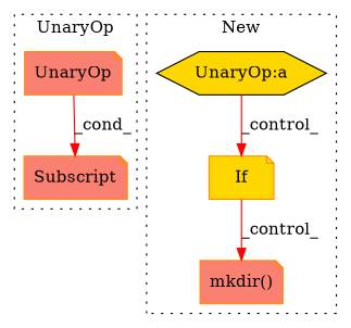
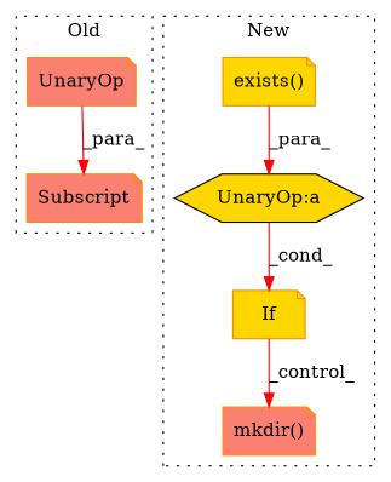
  digraph {
    fontname="DejaVu Serif"
    node [a=75 color=darkorange fillcolor=salmon fontname="DejaVu Serif" shape=note style=filled]
    edge [color=red fontname="DejaVu Serif"]
    n1 [a=63 l="10,0" label=Subscript s="4044,0"]
    n2 [a=76 l=1 label=UnaryOp s=4052]
+   n3 [fillcolor=gold l="15,1" label="exists()" s="3286,3307"]
    n4 [a=96 fillcolor=gold l=3 label=If s=3279]
    n5 [a=61 color=black fillcolor=gold l=26 label="UnaryOp:a" s=3282 shape=hexagon]
    n6 [l="9,1" label="mkdir()" s="3335,3350"]
    subgraph cluster_1 {
-     label=UnaryOp
+     label=Old
      style=dotted
      n1
      n2
    }
    subgraph cluster_2 {
      label=New
      style=dotted
+     n3
      n4
      n5
      n6
    }
-   n2 -> n1 [label=_cond_]
+   n2 -> n1 [label=_para_]
+   n3 -> n5 [label=_para_]
    n4 -> n6 [label=_control_]
-   n5 -> n4 [label=_control_]
+   n5 -> n4 [label=_cond_]
  }
